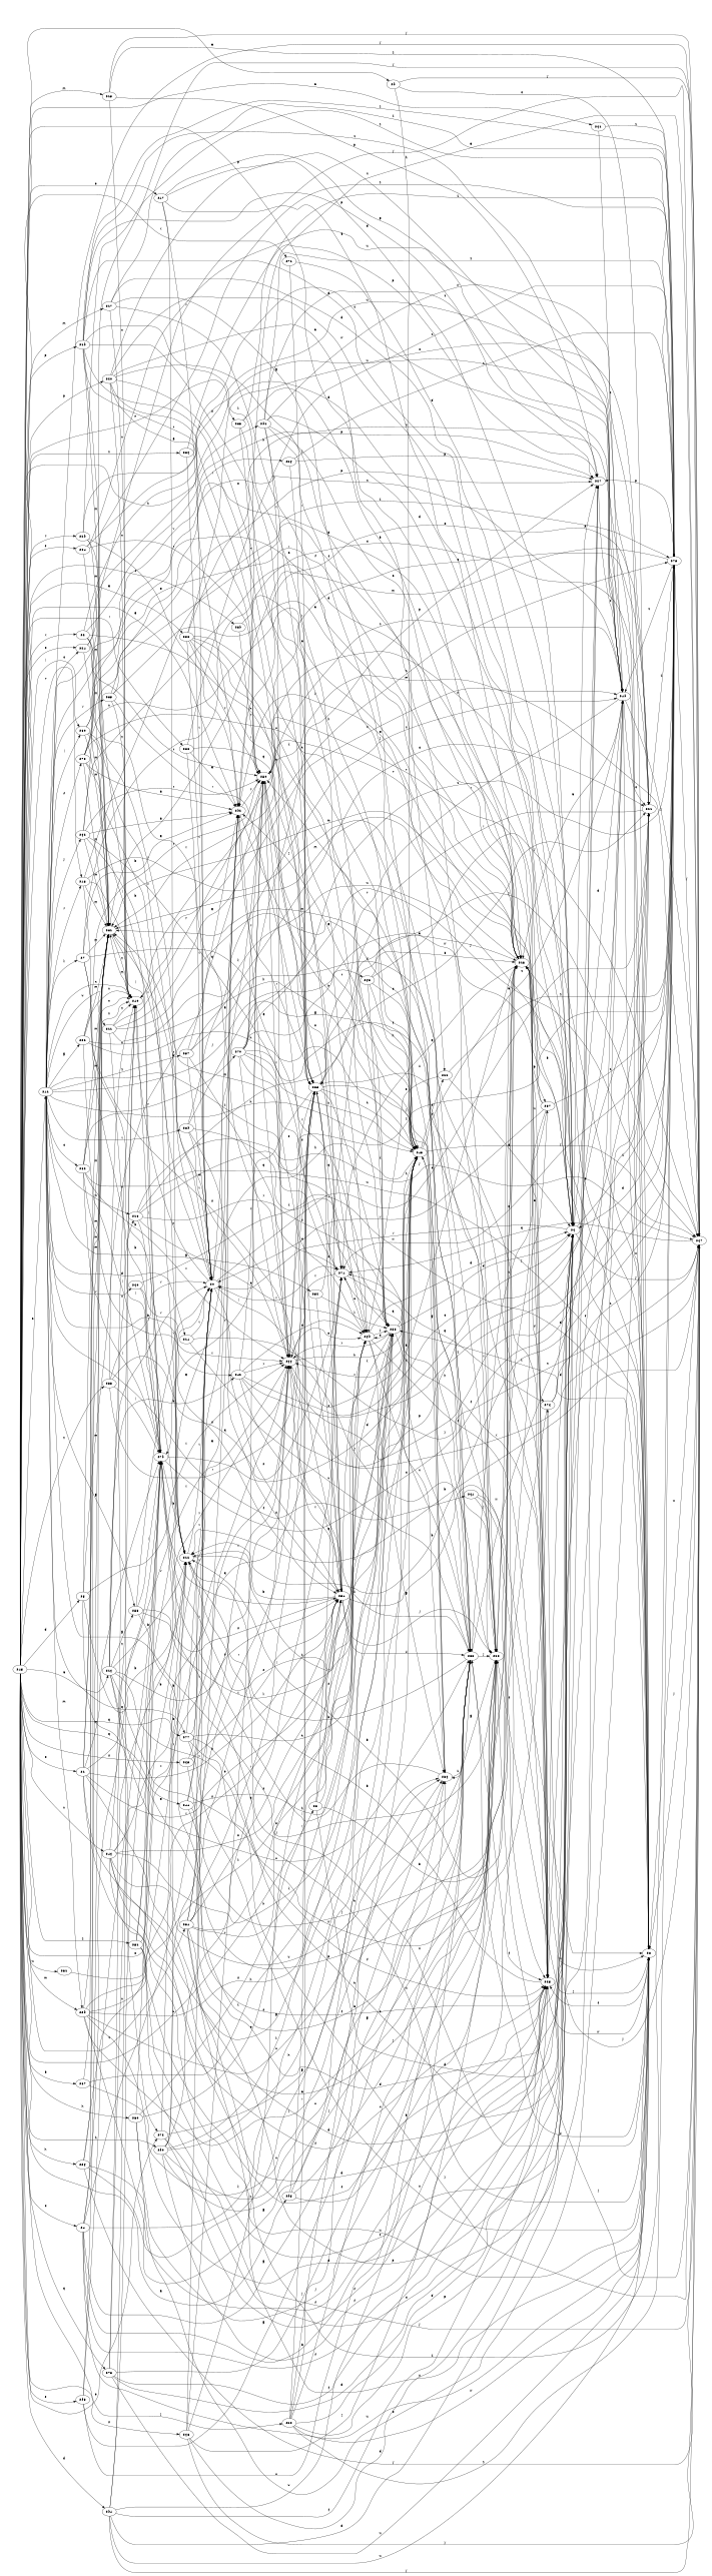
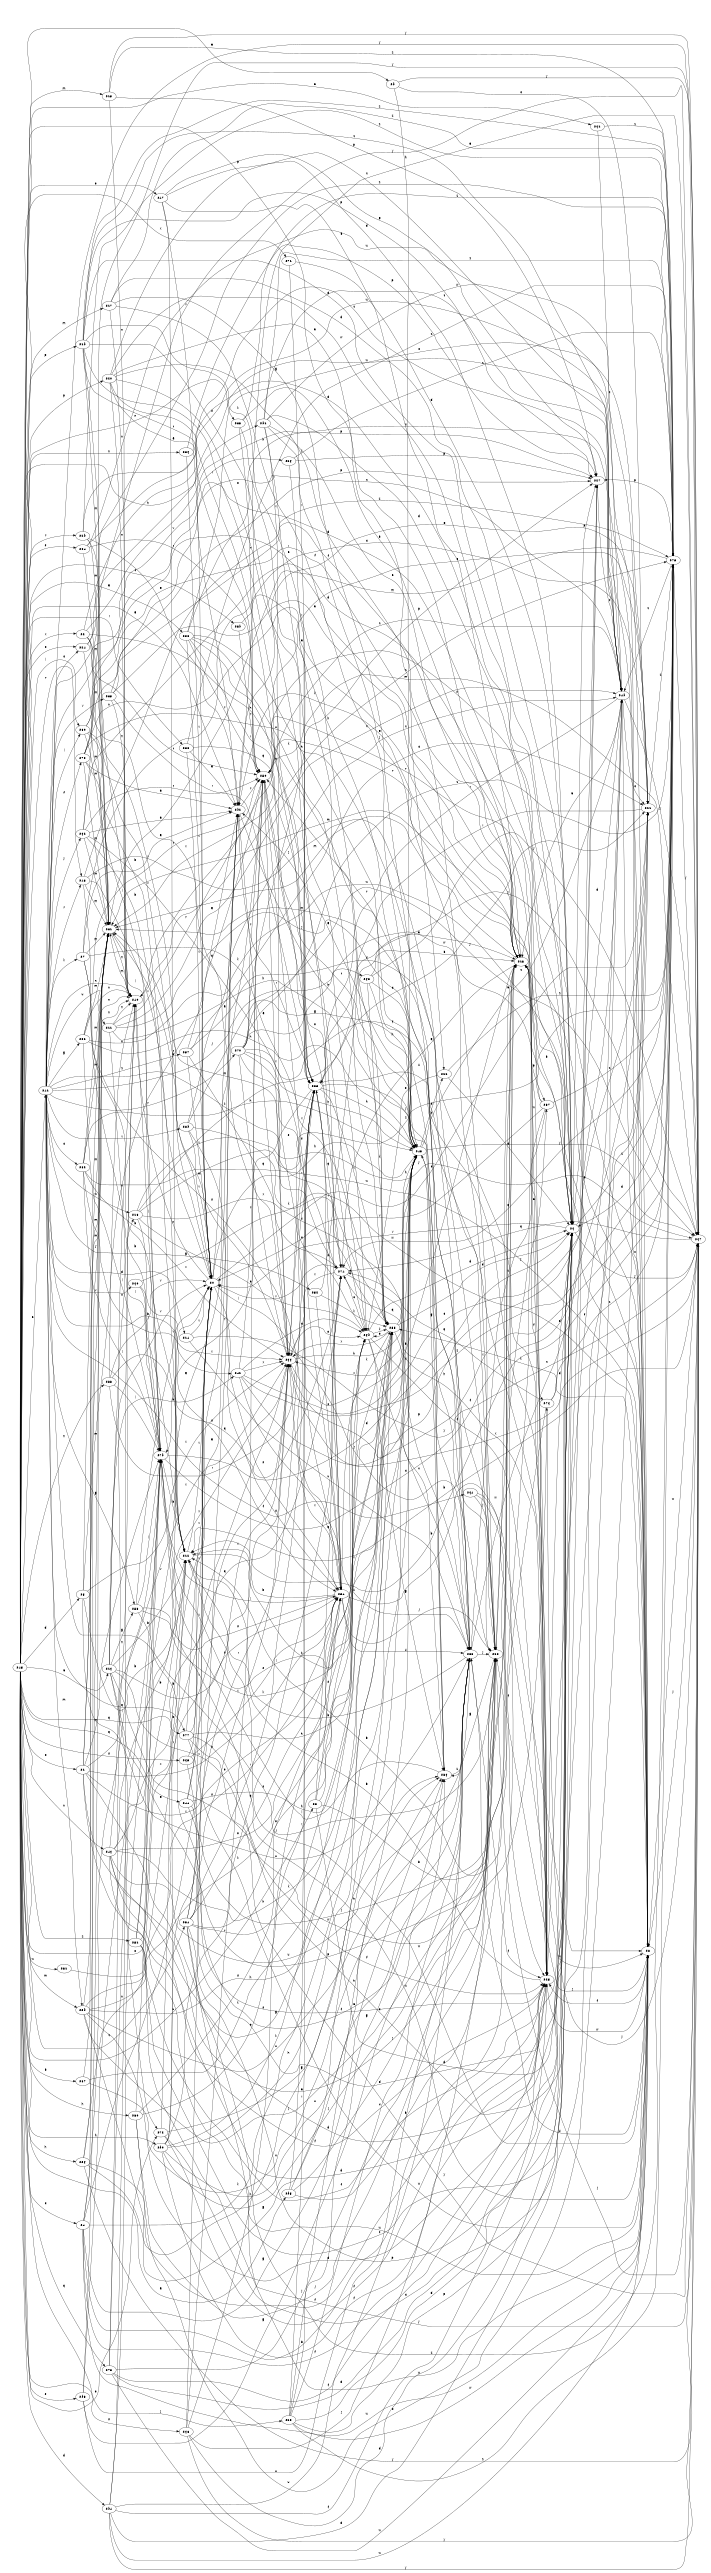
  strict digraph {
    fontname="DejaVu Sans"
    rankdir=LR
    node [fontname="DejaVu Sans"]
    edge [fontname="DejaVu Sans"]
    S45
    S41
    S16
    S87
    S61
    S4
    S24
    S94
    S5
    S9
    S58
    S95
    S92
    S56
    S90
    S91
    S30
    S88
    S23
    S80
    S15
    S17
    S59
    S86
    S33
    S83
    S46
    S1
    S47
    S72
    S22
    S20
    S19
    S44
    S78
    S77
    S29
    S48
    S65
    S84
    S93
    S68
    S39
    S34
    S3
    S31
    S2
    S71
    S66
    S51
    S13
    S42
    S82
    S14
    S64
    S73
    S52
    S32
    S53
    S63
    S28
    S7
    S55
    S40
    S70
    S11
    S85
    S26
    S89
    S60
    S18
    S62
    S67
    S57
    S12
    S21
    S37
    S54
    S0
    S76
    S81
    S38
    S49
    S75
    S25
    S8
    S36
    S79
    S6
    S50
    S43
    S69
    S35
    S74
    S27
    S45 -> S41 [label=a]
    S45 -> S16 [label=a]
    S45 -> S87 [label=a]
    S45 -> S61 [label=a]
    S45 -> S4 [label=c]
    S45 -> S24 [label=c]
    S45 -> S94 [label=d]
    S45 -> S5 [label=d]
    S45 -> S9 [label=e]
    S45 -> S58 [label=e]
    S45 -> S95 [label=e]
    S45 -> S92 [label=e]
    S45 -> S56 [label=h]
    S45 -> S90 [label=h]
    S45 -> S91 [label=h]
    S45 -> S30 [label=h]
    S45 -> S88 [label=i]
    S45 -> S23 [label=j]
    S45 -> S80 [label=l]
    S45 -> S15 [label=m]
    S45 -> S17 [label=m]
    S45 -> S59 [label=m]
    S45 -> S86 [label=n]
    S45 -> S33 [label=n]
    S45 -> S83 [label=n]
    S45 -> S46 [label=n]
    S45 -> S1 [label=o]
    S45 -> S47 [label=o]
    S45 -> S72 [label=o]
    S45 -> S22 [label=p]
    S45 -> S20 [label=p]
    S45 -> S19 [label=p]
    S45 -> S44 [label=q]
    S45 -> S78 [label=q]
    S45 -> S77 [label=q]
    S45 -> S29 [label=r]
    S45 -> S48 [label=r]
    S45 -> S65 [label=s]
    S45 -> S84 [label=s]
    S45 -> S93 [label=s]
    S45 -> S68 [label=s]
    S45 -> S39 [label=t]
    S45 -> S34 [label=t]
    S45 -> S3 [label=u]
    S45 -> S31 [label=w]
    S45 -> S2 [label=x]
    S45 -> S71 [label=x]
    S45 -> S66 [label=x]
    S45 -> S51 [label=z]
    S41 -> S24 [label=c]
    S41 -> S80 [label=l]
    S41 -> S59 [label=m]
    S41 -> S77 [label=q]
    S41 -> S48 [label=r]
    S41 -> S13 [label=a]
    S41 -> S42 [label=b]
    S41 -> S82 [label=c]
    S41 -> S14 [label=d]
    S41 -> S64 [label=f]
    S41 -> S73 [label=f]
    S41 -> S52 [label=g]
    S41 -> S32 [label=g]
    S41 -> S53 [label=g]
    S41 -> S63 [label=j]
    S41 -> S28 [label=j]
    S41 -> S7 [label=k]
    S41 -> S55 [label=k]
    S41 -> S40 [label=n]
    S41 -> S70 [label=r]
    S41 -> S11 [label=u]
    S41 -> S85 [label=v]
    S41 -> S26 [label=v]
    S41 -> S89 [label=v]
    S41 -> S60 [label=v]
    S41 -> S18 [label=w]
    S41 -> S62 [label=y]
    S41 -> S67 [label=y]
    S41 -> S57 [label=z]
    S16 -> S72 [label=o]
    S16 -> S42 [label=b]
    S16 -> S53 [label=g]
    S16 -> S18 [label=w]
    S16 -> S12 [label=b]
    S16 -> S21 [label=c]
    S16 -> S37 [label=p]
    S16 -> S54 [label=s]
    S16 -> S0 [label=v]
    S16 -> S76 [label=w]
    S87 -> S55 [label=k]
    S87 -> S81 [label=m]
    S87 -> S38 [label=u]
    S61 -> S49 [label=t]
    S61 -> S75 [label=z]
    S4 -> S66 [label=x]
    S4 -> S13 [label=a]
    S4 -> S55 [label=k]
    S4 -> S81 [label=m]
    S4 -> S25 [label=f]
    S4 -> S8 [label=w]
    S4 -> S36 [label=g]
    S4 -> S79 [label=l]
    S24 -> S81 [label=m]
    S24 -> S75 [label=z]
    S24 -> S8 [label=w]
    S94 -> S40 [label=n]
    S94 -> S67 [label=y]
    S94 -> S38 [label=u]
    S94 -> S25 [label=f]
    S94 -> S8 [label=w]
    S94 -> S79 [label=l]
    S94 -> S6 [label=d]
    S5 -> S66 [label=x]
    S5 -> S12 [label=b]
    S5 -> S81 [label=m]
    S5 -> S38 [label=u]
    S5 -> S50 [label=r]
    S9 -> S67 [label=y]
    S9 -> S21 [label=c]
    S9 -> S43 [label=h]
    S58 -> S55 [label=k]
    S58 -> S21 [label=c]
    S58 -> S0 [label=v]
    S58 -> S49 [label=t]
    S58 -> S50 [label=r]
    S58 -> S43 [label=h]
    S58 -> S69 [label=o]
    S58 -> S35 [label=i]
    S95 -> S13 [label=a]
    S95 -> S28 [label=j]
    S95 -> S43 [label=h]
    S95 -> S35 [label=i]
    S92 -> S50 [label=r]
    S92 -> S43 [label=h]
    S92 -> S35 [label=i]
    S56 -> S92 [label=e]
    S56 -> S67 [label=y]
-   S56 -> S81 [label=m]
+   S56 -> S81 [label=y]
    S56 -> S36 [label=g]
    S56 -> S43 [label=h]
    S90 -> S28 [label=j]
    S90 -> S55 [label=k]
    S90 -> S12 [label=b]
    S90 -> S38 [label=u]
    S90 -> S25 [label=f]
    S90 -> S43 [label=h]
    S90 -> S35 [label=i]
    S90 -> S74 [label=q]
    S91 -> S66 [label=x]
    S91 -> S13 [label=a]
    S91 -> S28 [label=j]
    S91 -> S49 [label=t]
    S91 -> S75 [label=z]
    S91 -> S8 [label=w]
    S91 -> S6 [label=d]
    S91 -> S35 [label=i]
    S30 -> S28 [label=j]
    S30 -> S21 [label=c]
    S30 -> S54 [label=s]
    S30 -> S79 [label=l]
    S30 -> S69 [label=o]
    S88 -> S92 [label=e]
    S88 -> S0 [label=v]
    S88 -> S75 [label=z]
    S88 -> S74 [label=q]
    S23 -> S38 [label=u]
    S23 -> S75 [label=z]
    S23 -> S8 [label=w]
    S23 -> S36 [label=g]
    S23 -> S6 [label=d]
    S23 -> S43 [label=h]
    S23 -> S35 [label=i]
    S23 -> S27 [label=p]
    S80 -> S12 [label=b]
    S80 -> S0 [label=v]
    S80 -> S81 [label=m]
    S80 -> S25 [label=f]
    S80 -> S6 [label=d]
    S15 -> S40 [label=n]
    S15 -> S67 [label=y]
    S15 -> S75 [label=z]
    S15 -> S27 [label=p]
    S17 -> S40 [label=n]
    S17 -> S75 [label=z]
    S17 -> S36 [label=g]
    S17 -> S6 [label=d]
    S17 -> S43 [label=h]
    S59 -> S28 [label=j]
    S59 -> S55 [label=k]
    S59 -> S54 [label=s]
    S59 -> S81 [label=m]
    S59 -> S38 [label=u]
    S59 -> S25 [label=f]
    S59 -> S6 [label=d]
    S59 -> S43 [label=h]
    S86 -> S0 [label=v]
    S86 -> S27 [label=p]
    S33 -> S40 [label=n]
    S33 -> S0 [label=v]
    S33 -> S79 [label=l]
    S33 -> S35 [label=i]
    S33 -> S74 [label=q]
    S83 -> S13 [label=a]
    S83 -> S55 [label=k]
    S83 -> S75 [label=z]
    S83 -> S50 [label=r]
    S46 -> S66 [label=x]
    S46 -> S40 [label=n]
    S46 -> S38 [label=u]
    S46 -> S8 [label=w]
    S46 -> S36 [label=g]
    S46 -> S6 [label=d]
    S46 -> S43 [label=h]
    S46 -> S69 [label=o]
    S46 -> S74 [label=q]
    S1 -> S66 [label=x]
    S1 -> S13 [label=a]
    S1 -> S40 [label=n]
    S1 -> S54 [label=s]
    S1 -> S81 [label=m]
    S1 -> S25 [label=f]
    S1 -> S79 [label=l]
    S1 -> S6 [label=d]
    S1 -> S69 [label=o]
    S47 -> S13 [label=a]
    S47 -> S12 [label=b]
    S47 -> S0 [label=v]
    S47 -> S6 [label=d]
    S47 -> S27 [label=p]
    S72 -> S12 [label=b]
    S72 -> S21 [label=c]
    S72 -> S25 [label=f]
    S72 -> S36 [label=g]
    S22 -> S75 [label=z]
    S22 -> S6 [label=d]
    S22 -> S69 [label=o]
    S20 -> S92 [label=e]
    S20 -> S13 [label=a]
    S20 -> S28 [label=j]
    S20 -> S40 [label=n]
    S20 -> S49 [label=t]
    S20 -> S6 [label=w]
    S20 -> S69 [label=o]
    S20 -> S35 [label=i]
    S19 -> S55 [label=k]
    S19 -> S40 [label=n]
    S19 -> S54 [label=s]
    S19 -> S81 [label=m]
    S19 -> S49 [label=t]
    S19 -> S75 [label=z]
    S19 -> S6 [label=d]
    S19 -> S50 [label=r]
    S19 -> S35 [label=i]
    S19 -> S27 [label=p]
    S44 -> S66 [label=x]
    S44 -> S28 [label=j]
    S44 -> S0 [label=v]
    S44 -> S6 [label=d]
    S44 -> S43 [label=h]
    S78 -> S28 [label=j]
    S78 -> S40 [label=n]
    S78 -> S0 [label=v]
    S78 -> S25 [label=f]
    S78 -> S8 [label=w]
    S78 -> S6 [label=d]
    S77 -> S92 [label=e]
    S77 -> S67 [label=y]
    S77 -> S0 [label=v]
    S77 -> S25 [label=f]
    S77 -> S8 [label=w]
    S77 -> S43 [label=h]
    S29 -> S92 [label=e]
    S29 -> S0 [label=v]
    S29 -> S81 [label=m]
    S29 -> S75 [label=z]
    S29 -> S6 [label=d]
    S48 -> S28 [label=j]
    S48 -> S12 [label=b]
    S48 -> S0 [label=v]
    S48 -> S81 [label=m]
    S48 -> S75 [label=z]
    S65 -> S13 [label=a]
    S65 -> S54 [label=s]
    S65 -> S0 [label=v]
    S84 -> S81 [label=m]
    S84 -> S49 [label=t]
    S84 -> S8 [label=w]
    S84 -> S50 [label=r]
    S93 -> S81 [label=m]
    S93 -> S38 [label=u]
    S93 -> S36 [label=g]
    S93 -> S79 [label=l]
    S68 -> S28 [label=j]
    S68 -> S67 [label=y]
    S68 -> S54 [label=s]
    S68 -> S0 [label=v]
    S68 -> S6 [label=d]
    S68 -> S50 [label=r]
    S39 -> S50 [label=r]
    S39 -> S43 [label=h]
    S34 -> S66 [label=x]
    S34 -> S55 [label=k]
    S34 -> S54 [label=s]
    S34 -> S0 [label=v]
    S34 -> S75 [label=z]
    S34 -> S8 [label=w]
    S34 -> S50 [label=r]
    S34 -> S69 [label=o]
    S34 -> S35 [label=i]
    S34 -> S27 [label=p]
    S3 -> S13 [label=a]
    S3 -> S55 [label=k]
    S3 -> S54 [label=s]
    S3 -> S6 [label=d]
    S3 -> S74 [label=q]
    S31 -> S66 [label=x]
    S2 -> S66 [label=x]
    S2 -> S81 [label=m]
    S2 -> S8 [label=w]
    S2 -> S50 [label=r]
    S2 -> S43 [label=h]
    S2 -> S27 [label=p]
    S71 -> S6 [label=d]
    S71 -> S35 [label=i]
    S66 -> S92 [label=e]
    S66 -> S13 [label=a]
    S66 -> S81 [label=m]
    S66 -> S43 [label=h]
    S66 -> S69 [label=o]
    S66 -> S35 [label=i]
    S51 -> S92 [label=e]
    S51 -> S67 [label=y]
    S51 -> S12 [label=b]
    S51 -> S49 [label=t]
    S51 -> S25 [label=f]
    S51 -> S79 [label=l]
    S13 -> S92 [label=e]
    S13 -> S37 [label=p]
    S13 -> S76 [label=w]
    S13 -> S81 [label=m]
    S13 -> S25 [label=f]
    S13 -> S50 [label=r]
    S13 -> S74 [label=q]
    S42 -> S66 [label=x]
    S42 -> S21 [label=c]
    S42 -> S38 [label=u]
    S42 -> S75 [label=z]
    S42 -> S50 [label=r]
    S42 -> S69 [label=o]
    S42 -> S27 [label=p]
    S82 -> S66 [label=x]
    S82 -> S40 [label=n]
    S82 -> S54 [label=s]
    S82 -> S81 [label=m]
    S82 -> S8 [label=w]
    S82 -> S79 [label=l]
    S82 -> S43 [label=h]
    S14 -> S67 [label=y]
    S14 -> S0 [label=v]
    S14 -> S38 [label=u]
    S64 -> S28 [label=j]
    S64 -> S25 [label=f]
    S64 -> S8 [label=w]
    S73 -> S92 [label=e]
    S73 -> S13 [label=a]
    S73 -> S67 [label=y]
    S73 -> S81 [label=m]
    S73 -> S38 [label=u]
    S73 -> S79 [label=l]
    S73 -> S27 [label=p]
    S52 -> S13 [label=a]
    S52 -> S55 [label=k]
    S52 -> S54 [label=s]
    S32 -> S40 [label=n]
    S32 -> S81 [label=m]
    S32 -> S8 [label=w]
    S32 -> S79 [label=l]
    S32 -> S50 [label=r]
    S32 -> S43 [label=h]
    S53 -> S55 [label=k]
    S53 -> S54 [label=s]
    S53 -> S0 [label=v]
    S53 -> S25 [label=f]
    S53 -> S79 [label=l]
    S63 -> S13 [label=a]
    S63 -> S55 [label=k]
    S63 -> S67 [label=y]
    S63 -> S38 [label=u]
    S63 -> S43 [label=h]
    S28 -> S13 [label=a]
    S28 -> S81 [label=m]
    S28 -> S36 [label=g]
    S7 -> S92 [label=e]
    S7 -> S55 [label=k]
    S7 -> S12 [label=b]
    S7 -> S21 [label=c]
    S7 -> S54 [label=s]
    S7 -> S81 [label=m]
    S55 -> S66 [label=x]
    S55 -> S25 [label=f]
    S55 -> S79 [label=l]
    S55 -> S6 [label=d]
    S55 -> S43 [label=h]
    S55 -> S69 [label=o]
    S40 -> S81 [label=m]
    S40 -> S75 [label=z]
    S40 -> S79 [label=l]
    S70 -> S66 [label=x]
    S70 -> S67 [label=y]
    S70 -> S54 [label=s]
    S70 -> S75 [label=z]
    S70 -> S25 [label=f]
    S70 -> S8 [label=w]
    S70 -> S50 [label=r]
    S70 -> S43 [label=h]
    S70 -> S69 [label=o]
    S70 -> S27 [label=p]
    S11 -> S28 [label=j]
    S11 -> S40 [label=n]
    S11 -> S49 [label=t]
    S11 -> S79 [label=l]
    S11 -> S50 [label=r]
    S11 -> S43 [label=h]
    S85 -> S13 [label=a]
    S85 -> S40 [label=n]
    S85 -> S49 [label=t]
    S85 -> S25 [label=f]
    S85 -> S35 [label=i]
    S26 -> S75 [label=z]
    S26 -> S35 [label=i]
    S26 -> S27 [label=p]
    S89 -> S55 [label=k]
    S89 -> S54 [label=s]
    S89 -> S0 [label=v]
    S89 -> S49 [label=t]
    S89 -> S36 [label=g]
    S60 -> S66 [label=x]
    S60 -> S8 [label=w]
    S60 -> S79 [label=l]
    S18 -> S67 [label=y]
    S18 -> S21 [label=c]
    S18 -> S38 [label=u]
    S18 -> S75 [label=z]
    S18 -> S79 [label=l]
    S18 -> S69 [label=o]
    S62 -> S92 [label=e]
    S62 -> S67 [label=y]
    S62 -> S12 [label=b]
    S62 -> S81 [label=m]
    S62 -> S6 [label=d]
    S62 -> S50 [label=r]
    S62 -> S74 [label=q]
    S67 -> S92 [label=e]
    S67 -> S66 [label=x]
    S67 -> S28 [label=j]
    S67 -> S12 [label=b]
    S67 -> S81 [label=m]
    S67 -> S8 [label=w]
    S67 -> S74 [label=q]
    S57 -> S92 [label=e]
    S57 -> S21 [label=c]
    S57 -> S0 [label=v]
    S57 -> S25 [label=f]
    S57 -> S74 [label=q]
    S12 -> S0 [label=v]
    S12 -> S8 [label=w]
    S12 -> S43 [label=h]
    S21 -> S92 [label=e]
    S21 -> S75 [label=z]
    S21 -> S35 [label=i]
    S37 -> S28 [label=j]
    S37 -> S0 [label=v]
    S37 -> S81 [label=m]
    S37 -> S38 [label=u]
    S37 -> S75 [label=z]
    S37 -> S50 [label=r]
    S54 -> S66 [label=x]
    S54 -> S28 [label=j]
    S54 -> S55 [label=k]
    S54 -> S12 [label=b]
    S54 -> S38 [label=u]
    S54 -> S8 [label=w]
    S54 -> S79 [label=l]
    S54 -> S35 [label=i]
    S0 -> S92 [label=e]
    S0 -> S28 [label=j]
    S0 -> S40 [label=n]
    S0 -> S21 [label=c]
    S0 -> S54 [label=s]
    S0 -> S43 [label=h]
    S76 -> S67 [label=y]
    S76 -> S12 [label=b]
    S76 -> S75 [label=z]
    S76 -> S6 [label=d]
    S76 -> S74 [label=q]
    S81 -> S40 [label=n]
    S81 -> S79 [label=l]
    S38 -> S28 [label=j]
    S38 -> S12 [label=b]
    S38 -> S49 [label=t]
    S38 -> S25 [label=f]
    S38 -> S50 [label=r]
    S38 -> S43 [label=h]
    S49 -> S13 [label=a]
    S49 -> S40 [label=n]
    S49 -> S67 [label=y]
    S49 -> S21 [label=c]
    S49 -> S25 [label=f]
    S49 -> S8 [label=w]
    S49 -> S6 [label=d]
    S49 -> S35 [label=i]
    S75 -> S66 [label=x]
    S75 -> S67 [label=y]
    S75 -> S12 [label=b]
    S75 -> S81 [label=m]
    S75 -> S49 [label=t]
    S75 -> S6 [label=d]
    S75 -> S74 [label=q]
    S75 -> S27 [label=p]
    S25 -> S13 [label=a]
    S25 -> S12 [label=b]
    S25 -> S8 [label=w]
    S25 -> S6 [label=d]
    S8 -> S13 [label=a]
    S8 -> S28 [label=j]
    S8 -> S55 [label=k]
    S8 -> S67 [label=y]
    S8 -> S38 [label=u]
    S8 -> S25 [label=f]
    S36 -> S38 [label=u]
    S36 -> S79 [label=l]
    S36 -> S74 [label=q]
    S79 -> S12 [label=b]
    S79 -> S21 [label=c]
    S79 -> S8 [label=w]
    S79 -> S6 [label=d]
    S6 -> S13 [label=a]
    S6 -> S67 [label=y]
    S6 -> S0 [label=v]
    S6 -> S75 [label=z]
    S6 -> S27 [label=p]
    S50 -> S66 [label=x]
    S50 -> S21 [label=c]
    S50 -> S54 [label=s]
    S50 -> S8 [label=w]
    S50 -> S69 [label=o]
    S43 -> S92 [label=e]
    S43 -> S22 [label=c]
    S43 -> S66 [label=x]
    S43 -> S67 [label=y]
    S43 -> S49 [label=t]
    S43 -> S36 [label=g]
    S43 -> S50 [label=r]
    S69 -> S55 [label=k]
    S69 -> S38 [label=u]
    S69 -> S25 [label=f]
    S69 -> S36 [label=g]
    S69 -> S6 [label=d]
    S35 -> S66 [label=x]
    S35 -> S28 [label=j]
    S35 -> S55 [label=k]
    S35 -> S67 [label=y]
    S35 -> S54 [label=s]
    S35 -> S25 [label=f]
    S35 -> S79 [label=l]
    S35 -> S43 [label=h]
    S35 -> S74 [label=q]
    S74 -> S66 [label=x]
    S74 -> S0 [label=v]
    S74 -> S81 [label=m]
    S74 -> S38 [label=u]
    S74 -> S69 [label=o]
    S27 -> S49 [label=t]
  }
